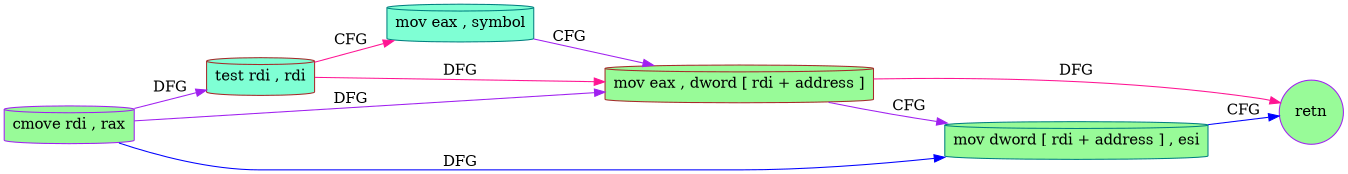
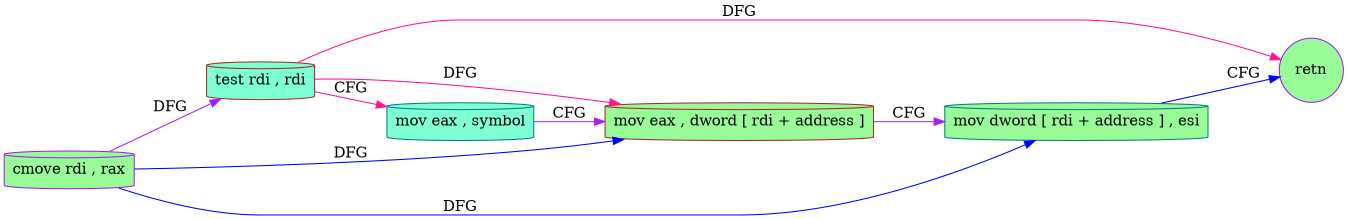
  digraph {
    rankdir=LR
    node [color=brown fillcolor=palegreen shape=cylinder style=filled]
    edge [color=purple]
    n1 [fillcolor=aquamarine label="test rdi , rdi"]
    n2 [color=teal fillcolor=aquamarine label="mov eax , symbol"]
    n3 [label="mov eax , dword [ rdi + address ]"]
    n4 [color=purple label="cmove rdi , rax"]
    n5 [color=teal label="mov dword [ rdi + address ] , esi"]
    n6 [color=purple label=retn shape=circle]
    n1 -> n2 [color=deeppink label=CFG]
    n1 -> n3 [color=deeppink label=DFG]
    n2 -> n3 [label=CFG]
    n3 -> n5 [label=CFG]
-   n3 -> n6 [color=deeppink label=DFG]
+   n1 -> n6 [color=deeppink label=DFG]
    n4 -> n1 [label=DFG]
-   n4 -> n3 [label=DFG]
+   n4 -> n3 [color=blue label=DFG]
    n4 -> n5 [color=blue label=DFG]
    n5 -> n6 [color=blue label=CFG]
  }
